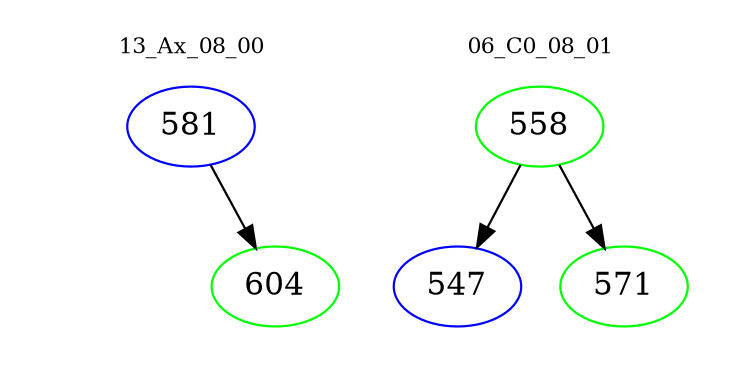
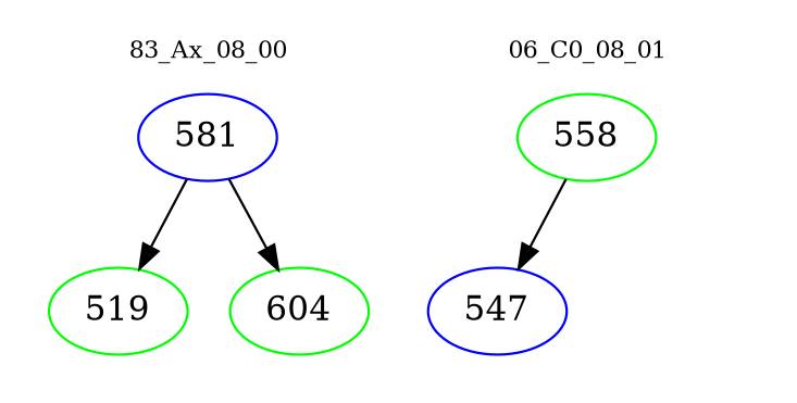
  digraph {
    node [color=green]
    edge [color=black]
    n1 [color=blue label=581]
+   n2 [label=519]
    n3 [label=604]
    n4 [label=558]
    n5 [color=blue label=547]
-   n6 [label=571]
    subgraph cluster_1 {
      color=white
      fontsize=10
-     label="13_Ax_08_00"
+     label="83_Ax_08_00"
      n1
+     n2
      n3
    }
    subgraph cluster_2 {
      color=white
      fontsize=10
      label="06_C0_08_01"
      n4
      n5
-     n6
    }
+   n1 -> n2
    n1 -> n3
    n4 -> n5
-   n4 -> n6
  }
